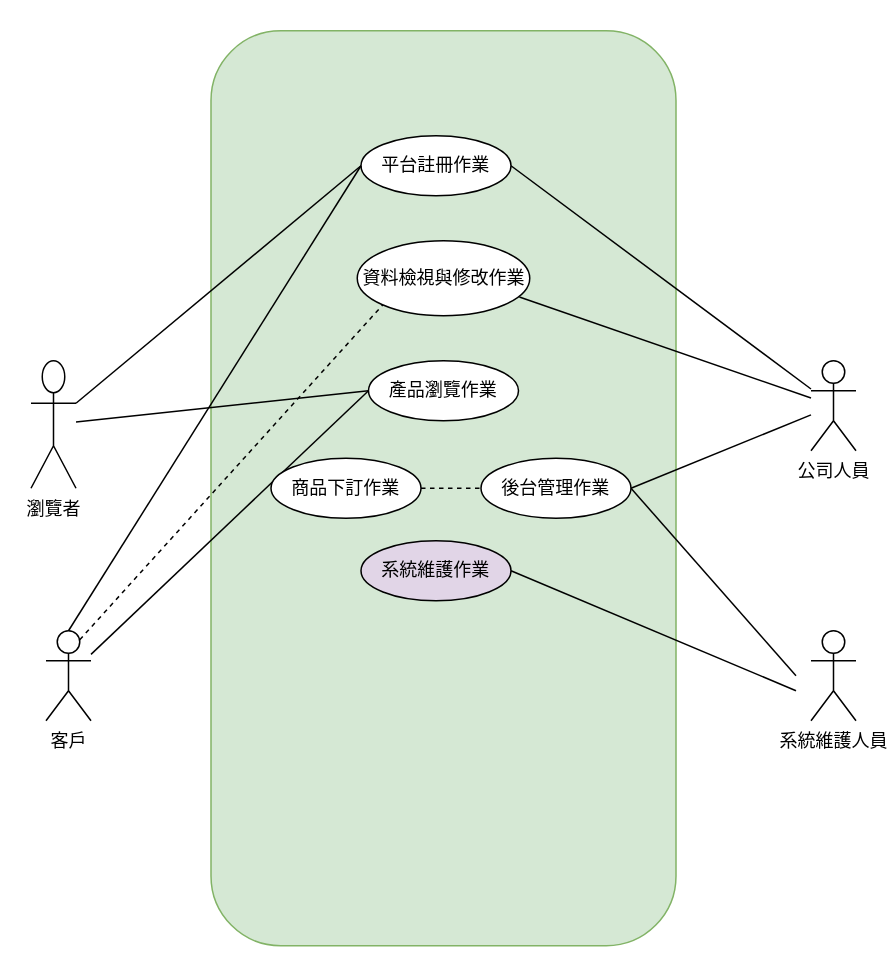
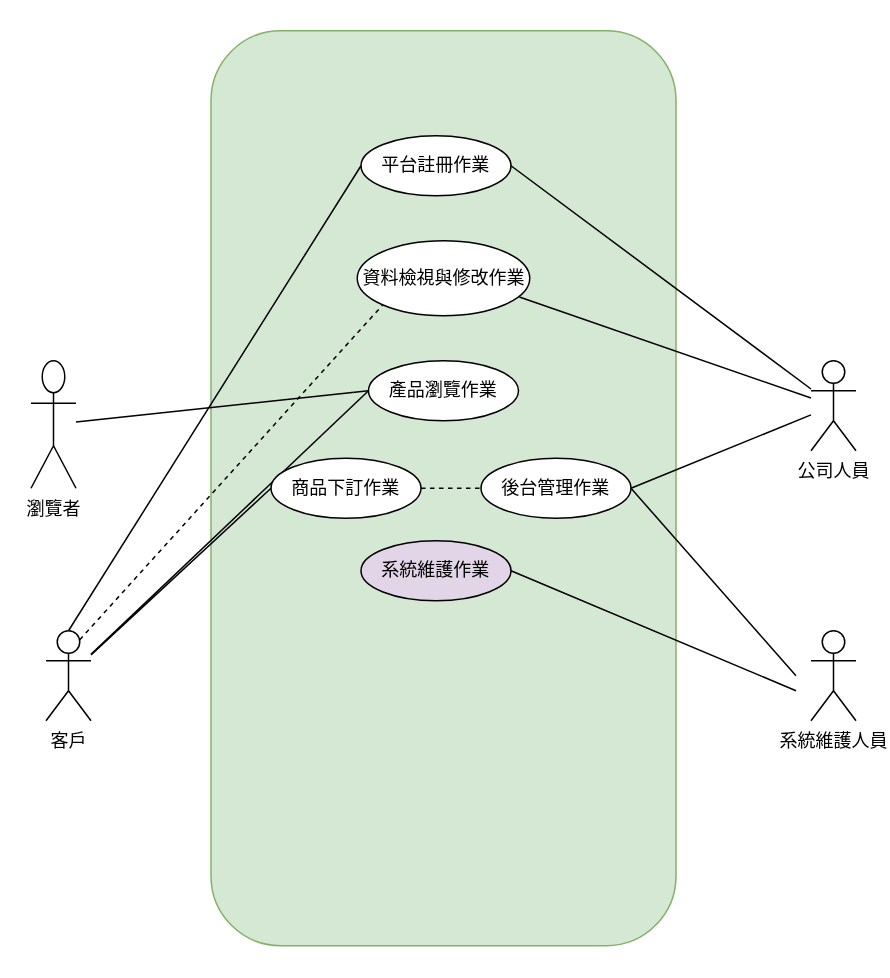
  <mxCell id="0" />
  <mxCell id="1" parent="0" />
  <mxCell id="2" value="" style="rounded=1;whiteSpace=wrap;html=1;fillColor=#d5e8d4;strokeColor=#82b366;" vertex="1" parent="1"><mxGeometry x="140" y="20" width="310" height="610" as="geometry" /></mxCell>
  <mxCell id="3" value="公司人員" style="shape=umlActor;verticalLabelPosition=bottom;verticalAlign=top;html=1;outlineConnect=0;" vertex="1" parent="1"><mxGeometry x="540" y="240" width="30" height="60" as="geometry" /></mxCell>
  <mxCell id="4" value="客戶" style="shape=umlActor;verticalLabelPosition=bottom;verticalAlign=top;html=1;outlineConnect=0;" vertex="1" parent="1"><mxGeometry x="30" y="420" width="30" height="60" as="geometry" /></mxCell>
  <mxCell id="5" value="系統維護人員" style="shape=umlActor;verticalLabelPosition=bottom;verticalAlign=top;html=1;outlineConnect=0;" vertex="1" parent="1"><mxGeometry x="540" y="420" width="30" height="60" as="geometry" /></mxCell>
  <mxCell id="6" value="平台註冊作業" style="ellipse;whiteSpace=wrap;html=1;align=center;" vertex="1" parent="1"><mxGeometry x="240" y="90" width="100" height="40" as="geometry" /></mxCell>
  <mxCell id="7" value="" style="endArrow=none;html=1;rounded=0;entryX=0;entryY=0.5;entryDx=0;entryDy=0;exitX=0.5;exitY=0;exitDx=0;exitDy=0;exitPerimeter=0;" edge="1" parent="1" source="4" target="6"><mxGeometry width="50" height="50" relative="1" as="geometry"><mxPoint x="50" y="410" as="sourcePoint" /><mxPoint x="110" y="330" as="targetPoint" /></mxGeometry></mxCell>
  <mxCell id="8" value="資料檢視與修改作業" style="ellipse;whiteSpace=wrap;html=1;align=center;" vertex="1" parent="1"><mxGeometry x="237.5" y="160" width="115" height="50" as="geometry" /></mxCell>
  <mxCell id="9" value="" style="endArrow=none;html=1;rounded=0;exitX=1;exitY=0.5;exitDx=0;exitDy=0;" edge="1" parent="1" source="6" target="3"><mxGeometry width="50" height="50" relative="1" as="geometry"><mxPoint x="330" y="410" as="sourcePoint" /><mxPoint x="380" y="360" as="targetPoint" /></mxGeometry></mxCell>
  <mxCell id="10" value="" style="endArrow=none;html=1;rounded=0;entryX=0;entryY=1;entryDx=0;entryDy=0;exitX=0.75;exitY=0.1;exitDx=0;exitDy=0;exitPerimeter=0;dashed=1;" edge="1" parent="1" source="4" target="8"><mxGeometry width="50" height="50" relative="1" as="geometry"><mxPoint x="60" y="410" as="sourcePoint" /><mxPoint x="380" y="360" as="targetPoint" /></mxGeometry></mxCell>
  <mxCell id="11" value="" style="endArrow=none;html=1;rounded=0;exitX=0.94;exitY=0.75;exitDx=0;exitDy=0;exitPerimeter=0;" edge="1" parent="1" source="8" target="3"><mxGeometry width="50" height="50" relative="1" as="geometry"><mxPoint x="330" y="410" as="sourcePoint" /><mxPoint x="380" y="360" as="targetPoint" /></mxGeometry></mxCell>
  <mxCell id="12" value="產品瀏覽作業" style="ellipse;whiteSpace=wrap;html=1;align=center;" vertex="1" parent="1"><mxGeometry x="245" y="240" width="100" height="40" as="geometry" /></mxCell>
  <mxCell id="13" value="" style="endArrow=none;html=1;rounded=0;entryX=0;entryY=0.5;entryDx=0;entryDy=0;" edge="1" parent="1" source="4" target="12"><mxGeometry width="50" height="50" relative="1" as="geometry"><mxPoint x="70" y="390" as="sourcePoint" /><mxPoint x="380" y="370" as="targetPoint" /></mxGeometry></mxCell>
  <mxCell id="14" value="商品下訂作業" style="ellipse;whiteSpace=wrap;html=1;align=center;" vertex="1" parent="1"><mxGeometry x="180" y="305" width="100" height="40" as="geometry" /></mxCell>
+ <mxCell id="15" value="" style="endArrow=none;html=1;rounded=0;entryX=0;entryY=0.5;entryDx=0;entryDy=0;" edge="1" parent="1" source="4" target="14"><mxGeometry width="50" height="50" relative="1" as="geometry"><mxPoint x="70" y="450" as="sourcePoint" /><mxPoint x="380" y="380" as="targetPoint" /></mxGeometry></mxCell>
  <mxCell id="16" value="後台管理作業" style="ellipse;whiteSpace=wrap;html=1;align=center;" vertex="1" parent="1"><mxGeometry x="320" y="305" width="100" height="40" as="geometry" /></mxCell>
  <mxCell id="17" value="" style="endArrow=none;html=1;rounded=0;exitX=1;exitY=0.5;exitDx=0;exitDy=0;" edge="1" parent="1" source="16" target="3"><mxGeometry width="50" height="50" relative="1" as="geometry"><mxPoint x="330" y="430" as="sourcePoint" /><mxPoint x="380" y="380" as="targetPoint" /></mxGeometry></mxCell>
  <mxCell id="18" value="" style="endArrow=none;dashed=1;html=1;rounded=0;exitX=1;exitY=0.5;exitDx=0;exitDy=0;entryX=0;entryY=0.5;entryDx=0;entryDy=0;" edge="1" parent="1" source="14" target="16"><mxGeometry width="50" height="50" relative="1" as="geometry"><mxPoint x="330" y="430" as="sourcePoint" /><mxPoint x="380" y="380" as="targetPoint" /></mxGeometry></mxCell>
  <mxCell id="19" value="瀏覽者" style="shape=umlActor;verticalLabelPosition=bottom;verticalAlign=top;html=1;outlineConnect=0;" vertex="1" parent="1"><mxGeometry x="20" y="240" width="30" height="85" as="geometry" /></mxCell>
- <mxCell id="20" value="" style="endArrow=none;html=1;rounded=0;entryX=0;entryY=0.5;entryDx=0;entryDy=0;exitX=1;exitY=0.333;exitDx=0;exitDy=0;exitPerimeter=0;" edge="1" parent="1" source="19" target="6"><mxGeometry width="50" height="50" relative="1" as="geometry"><mxPoint x="60" y="260" as="sourcePoint" /><mxPoint x="110" y="210" as="targetPoint" /></mxGeometry></mxCell>
  <mxCell id="21" value="" style="endArrow=none;html=1;rounded=0;entryX=0;entryY=0.5;entryDx=0;entryDy=0;" edge="1" parent="1" source="19" target="12"><mxGeometry width="50" height="50" relative="1" as="geometry"><mxPoint x="60" y="280" as="sourcePoint" /><mxPoint x="110" y="230" as="targetPoint" /></mxGeometry></mxCell>
  <mxCell id="22" value="系統維護作業" style="ellipse;whiteSpace=wrap;html=1;align=center;fillColor=#e1d5e7;" vertex="1" parent="1"><mxGeometry x="240" y="360" width="100" height="40" as="geometry" /></mxCell>
  <mxCell id="23" value="" style="endArrow=none;html=1;rounded=0;exitX=1;exitY=0.5;exitDx=0;exitDy=0;" edge="1" parent="1" source="16"><mxGeometry width="50" height="50" relative="1" as="geometry"><mxPoint x="330" y="430" as="sourcePoint" /><mxPoint x="530" y="450" as="targetPoint" /></mxGeometry></mxCell>
  <mxCell id="24" value="" style="endArrow=none;html=1;rounded=0;" edge="1" parent="1"><mxGeometry width="50" height="50" relative="1" as="geometry"><mxPoint x="340" y="380" as="sourcePoint" /><mxPoint x="530" y="460" as="targetPoint" /></mxGeometry></mxCell>
